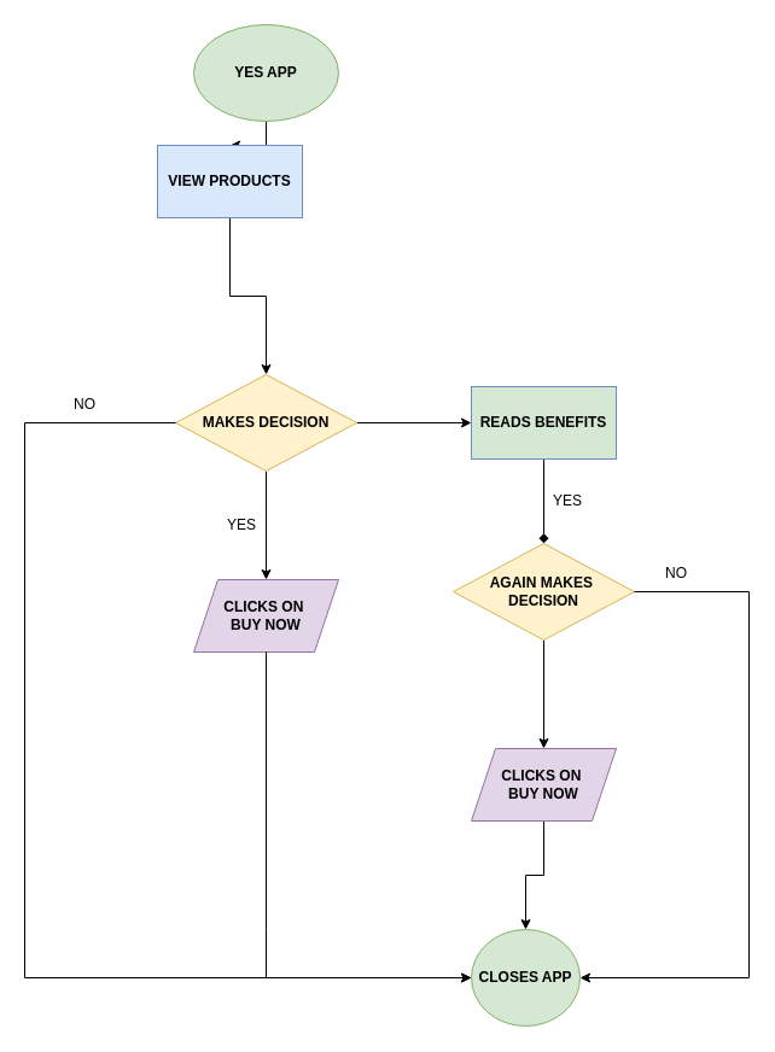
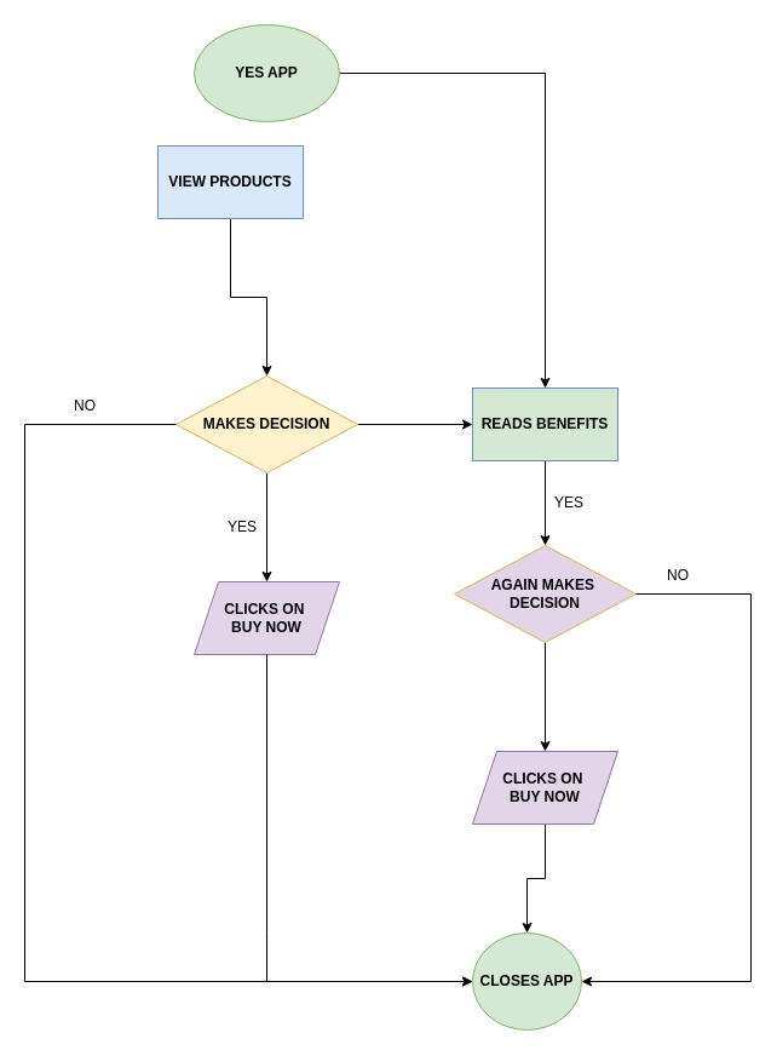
  <mxCell id="0" />
  <mxCell id="1" parent="0" />
- <mxCell id="2" value="" style="edgeStyle=orthogonalEdgeStyle;rounded=0;orthogonalLoop=1;jettySize=auto;html=1;" edge="1" parent="1" source="3" target="5"><mxGeometry relative="1" as="geometry" /></mxCell>
+ <mxCell id="2" value="" style="edgeStyle=orthogonalEdgeStyle;rounded=0;orthogonalLoop=1;jettySize=auto;html=1;" edge="1" parent="1" source="3" target="11"><mxGeometry relative="1" as="geometry" /></mxCell>
  <mxCell id="3" value="YES APP" style="ellipse;whiteSpace=wrap;html=1;fontStyle=1;fillColor=#d5e8d4;strokeColor=#82b366;" vertex="1" parent="1"><mxGeometry x="160" y="20" width="120" height="80" as="geometry" /></mxCell>
  <mxCell id="4" value="" style="edgeStyle=orthogonalEdgeStyle;rounded=0;orthogonalLoop=1;jettySize=auto;html=1;" edge="1" parent="1" source="5" target="8"><mxGeometry relative="1" as="geometry" /></mxCell>
  <mxCell id="5" value="VIEW PRODUCTS" style="whiteSpace=wrap;html=1;fontStyle=1;fillColor=#dae8fc;strokeColor=#6c8ebf;" vertex="1" parent="1"><mxGeometry x="130" y="120" width="120" height="60" as="geometry" /></mxCell>
  <mxCell id="6" value="" style="edgeStyle=orthogonalEdgeStyle;rounded=0;orthogonalLoop=1;jettySize=auto;html=1;" edge="1" parent="1" source="8" target="9"><mxGeometry relative="1" as="geometry" /></mxCell>
  <mxCell id="7" value="" style="edgeStyle=orthogonalEdgeStyle;rounded=0;orthogonalLoop=1;jettySize=auto;html=1;" edge="1" parent="1" source="8" target="11"><mxGeometry relative="1" as="geometry" /></mxCell>
  <mxCell id="8" value="MAKES DECISION" style="rhombus;whiteSpace=wrap;html=1;fontStyle=1;fillColor=#fff2cc;strokeColor=#d6b656;" vertex="1" parent="1"><mxGeometry x="145" y="310" width="150" height="80" as="geometry" /></mxCell>
  <mxCell id="9" value="CLICKS ON&amp;nbsp;&lt;div&gt;BUY NOW&lt;/div&gt;" style="shape=parallelogram;perimeter=parallelogramPerimeter;whiteSpace=wrap;html=1;fixedSize=1;fontStyle=1;fillColor=#e1d5e7;strokeColor=#9673a6;" vertex="1" parent="1"><mxGeometry x="160" y="480" width="120" height="60" as="geometry" /></mxCell>
- <mxCell id="10" value="" style="edgeStyle=orthogonalEdgeStyle;rounded=0;orthogonalLoop=1;jettySize=auto;html=1;endArrow=diamond;" edge="1" parent="1" source="11" target="13"><mxGeometry relative="1" as="geometry" /></mxCell>
+ <mxCell id="10" value="" style="edgeStyle=orthogonalEdgeStyle;rounded=0;orthogonalLoop=1;jettySize=auto;html=1;" edge="1" parent="1" source="11" target="13"><mxGeometry relative="1" as="geometry" /></mxCell>
  <mxCell id="11" value="READS BENEFITS" style="whiteSpace=wrap;html=1;fontStyle=1;fillColor=#d5e8d4;strokeColor=#6c8ebf;" vertex="1" parent="1"><mxGeometry x="390" y="320" width="120" height="60" as="geometry" /></mxCell>
  <mxCell id="12" value="" style="edgeStyle=orthogonalEdgeStyle;rounded=0;orthogonalLoop=1;jettySize=auto;html=1;" edge="1" parent="1" source="13" target="15"><mxGeometry relative="1" as="geometry" /></mxCell>
- <mxCell id="13" value="AGAIN MAKES&amp;nbsp;&lt;div&gt;DECISION&lt;/div&gt;" style="rhombus;whiteSpace=wrap;html=1;fontStyle=1;fillColor=#fff2cc;strokeColor=#d6b656;" vertex="1" parent="1"><mxGeometry x="375" y="450" width="150" height="80" as="geometry" /></mxCell>
+ <mxCell id="13" value="AGAIN MAKES&amp;nbsp;&lt;div&gt;DECISION&lt;/div&gt;" style="rhombus;whiteSpace=wrap;html=1;fontStyle=1;fillColor=#e1d5e7;strokeColor=#d6b656;" vertex="1" parent="1"><mxGeometry x="375" y="450" width="150" height="80" as="geometry" /></mxCell>
  <mxCell id="14" value="" style="edgeStyle=orthogonalEdgeStyle;rounded=0;orthogonalLoop=1;jettySize=auto;html=1;" edge="1" parent="1" source="15" target="17"><mxGeometry relative="1" as="geometry" /></mxCell>
  <mxCell id="15" value="CLICKS ON&amp;nbsp;&lt;div&gt;BUY NOW&lt;/div&gt;" style="shape=parallelogram;perimeter=parallelogramPerimeter;whiteSpace=wrap;html=1;fixedSize=1;fontStyle=1;fillColor=#e1d5e7;strokeColor=#9673a6;" vertex="1" parent="1"><mxGeometry x="390" y="620" width="120" height="60" as="geometry" /></mxCell>
  <mxCell id="16" value="" style="endArrow=classic;html=1;rounded=0;exitX=0.5;exitY=1;exitDx=0;exitDy=0;" edge="1" parent="1" source="9" target="17"><mxGeometry width="50" height="50" relative="1" as="geometry"><mxPoint x="230" y="710" as="sourcePoint" /><mxPoint x="340" y="810" as="targetPoint" /><Array as="points"><mxPoint x="220" y="770" /><mxPoint x="220" y="810" /></Array></mxGeometry></mxCell>
  <mxCell id="17" value="CLOSES APP" style="ellipse;whiteSpace=wrap;html=1;fontStyle=1;fillColor=#d5e8d4;strokeColor=#82b366;" vertex="1" parent="1"><mxGeometry x="390" y="770" width="90" height="80" as="geometry" /></mxCell>
  <mxCell id="18" value="" style="endArrow=classic;html=1;rounded=0;exitX=1;exitY=0.5;exitDx=0;exitDy=0;entryX=1;entryY=0.5;entryDx=0;entryDy=0;" edge="1" parent="1" source="13" target="17"><mxGeometry width="50" height="50" relative="1" as="geometry"><mxPoint x="230" y="610" as="sourcePoint" /><mxPoint x="640" y="860" as="targetPoint" /><Array as="points"><mxPoint x="620" y="490" /><mxPoint x="620" y="810" /></Array></mxGeometry></mxCell>
  <mxCell id="19" value="YES" style="text;strokeColor=none;align=center;fillColor=none;html=1;verticalAlign=middle;whiteSpace=wrap;rounded=0;" vertex="1" parent="1"><mxGeometry x="170" y="420" width="60" height="30" as="geometry" /></mxCell>
  <mxCell id="20" value="NO" style="text;strokeColor=none;align=center;fillColor=none;html=1;verticalAlign=middle;whiteSpace=wrap;rounded=0;" vertex="1" parent="1"><mxGeometry x="530" y="460" width="60" height="30" as="geometry" /></mxCell>
  <mxCell id="21" value="" style="endArrow=classic;html=1;rounded=0;exitX=0;exitY=0.5;exitDx=0;exitDy=0;entryX=0;entryY=0.5;entryDx=0;entryDy=0;" edge="1" parent="1" source="8" target="17"><mxGeometry width="50" height="50" relative="1" as="geometry"><mxPoint x="230" y="510" as="sourcePoint" /><mxPoint x="20" y="821.6" as="targetPoint" /><Array as="points"><mxPoint x="20" y="350" /><mxPoint x="20" y="810" /></Array></mxGeometry></mxCell>
  <mxCell id="22" value="NO" style="text;strokeColor=none;align=center;fillColor=none;html=1;verticalAlign=middle;whiteSpace=wrap;rounded=0;" vertex="1" parent="1"><mxGeometry x="40" y="320" width="60" height="30" as="geometry" /></mxCell>
  <mxCell id="23" value="YES" style="text;strokeColor=none;align=center;fillColor=none;html=1;verticalAlign=middle;whiteSpace=wrap;rounded=0;" vertex="1" parent="1"><mxGeometry x="440" y="400" width="60" height="30" as="geometry" /></mxCell>
